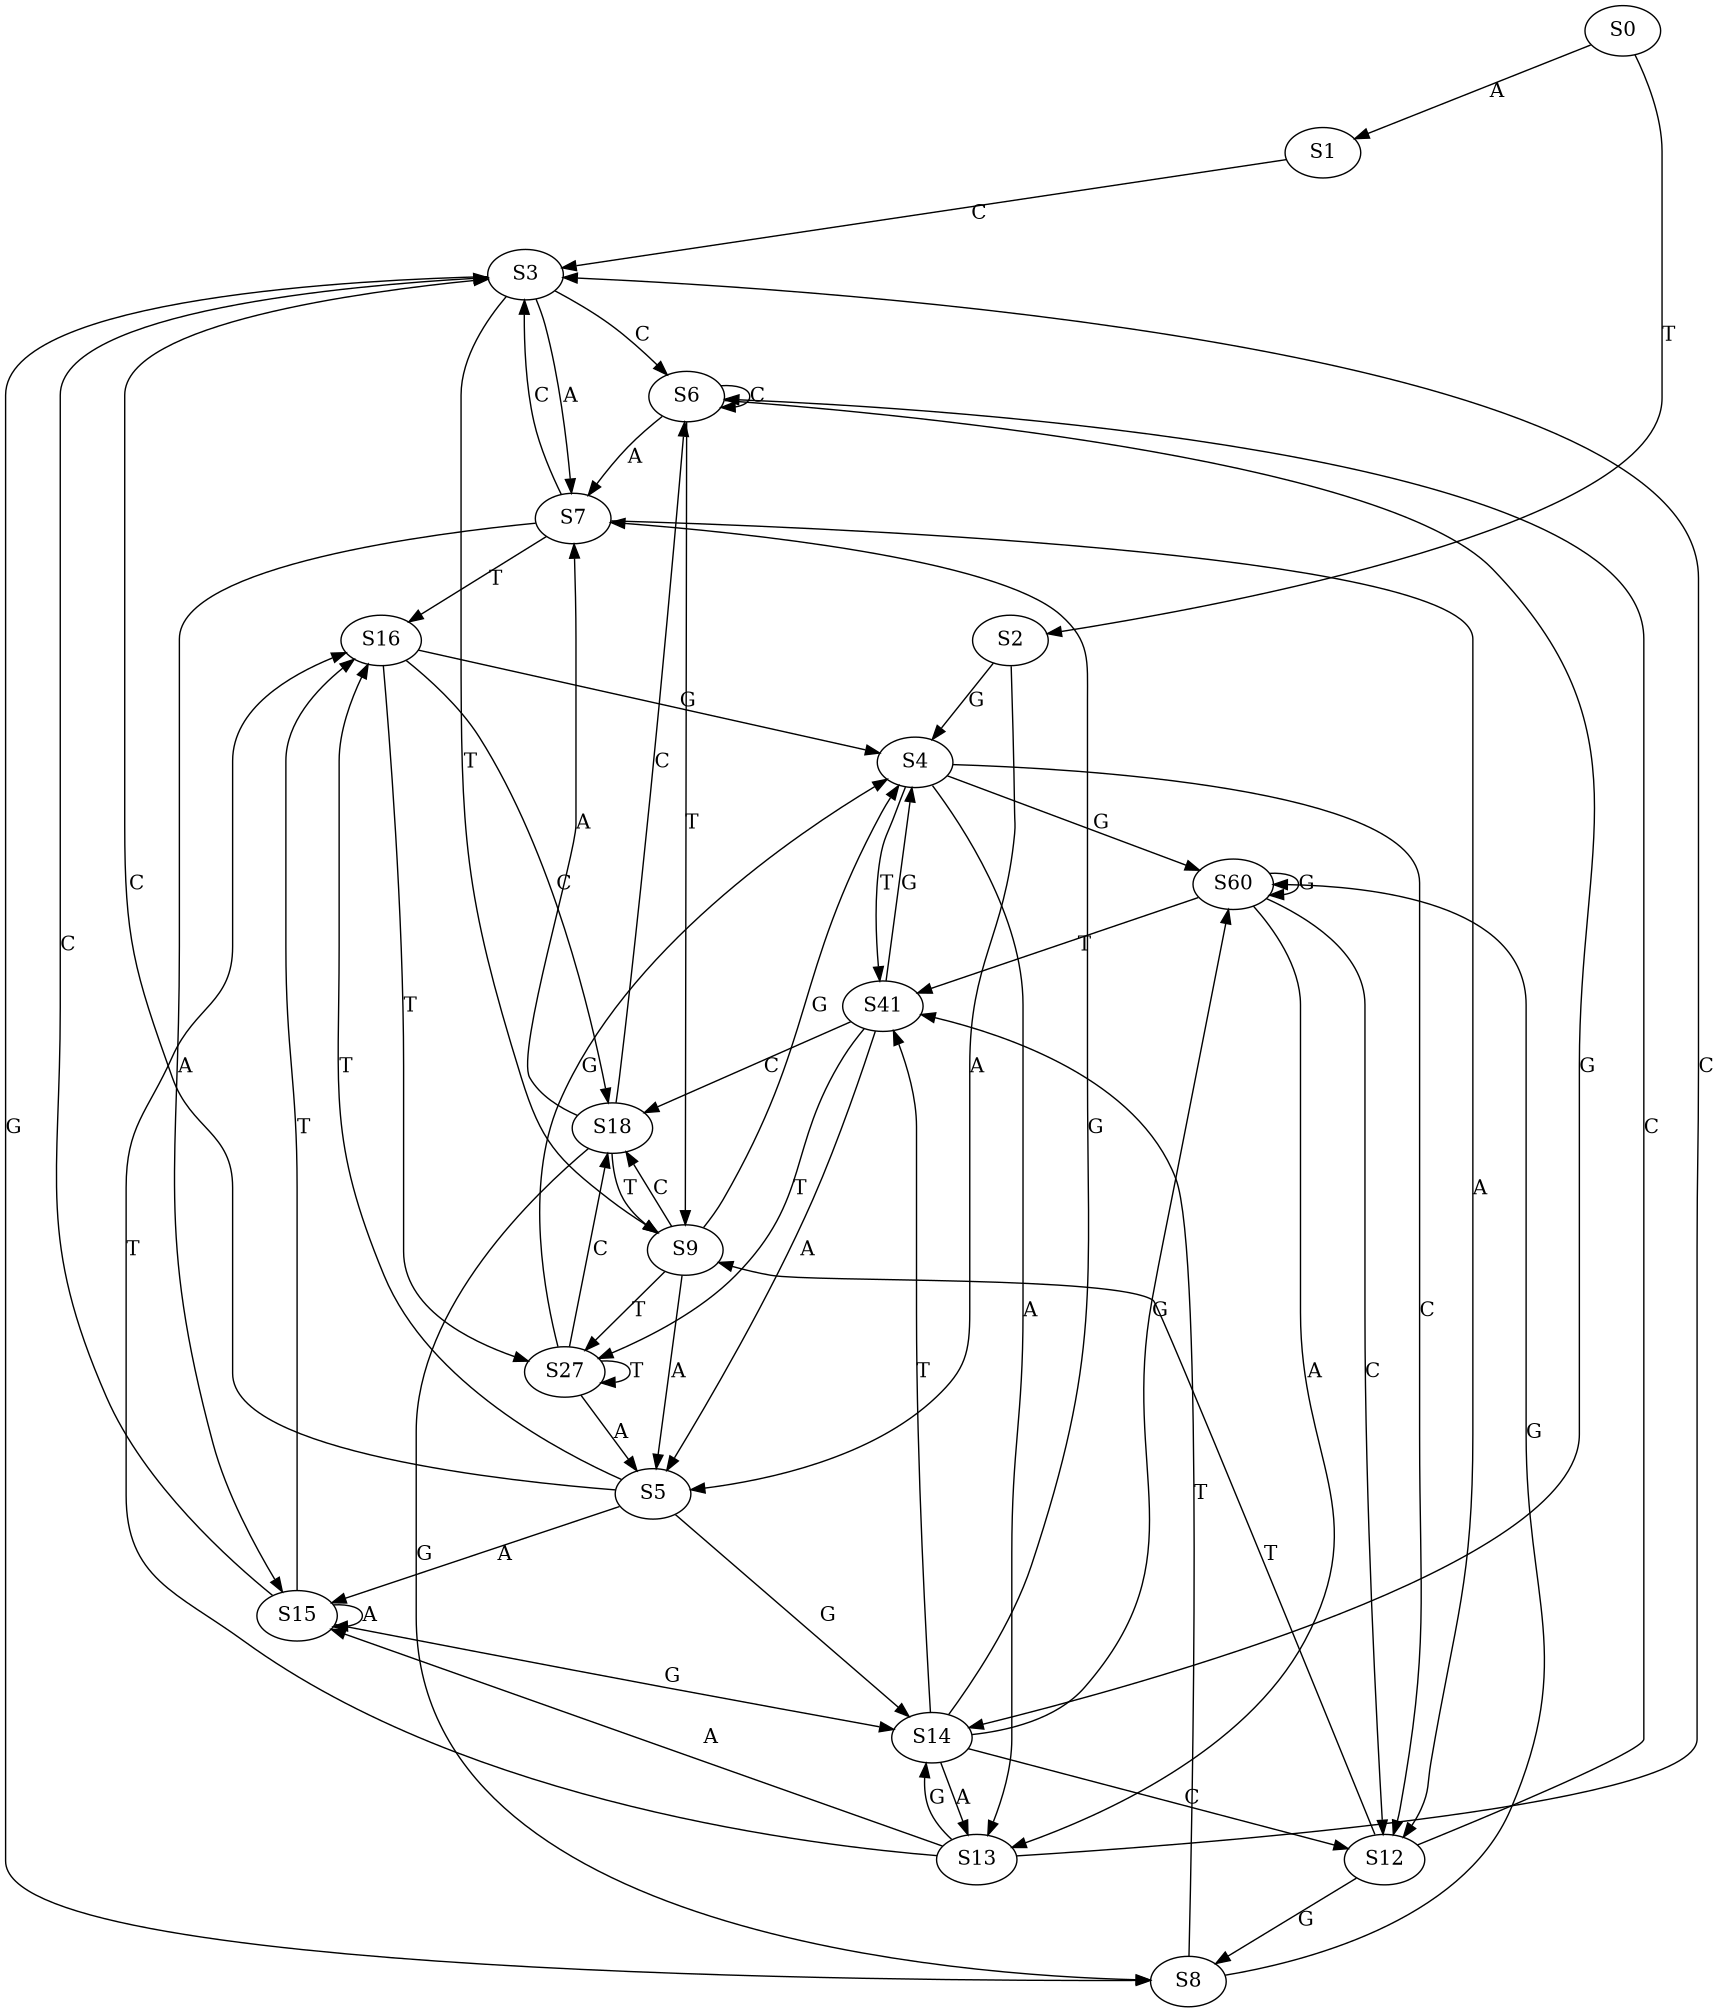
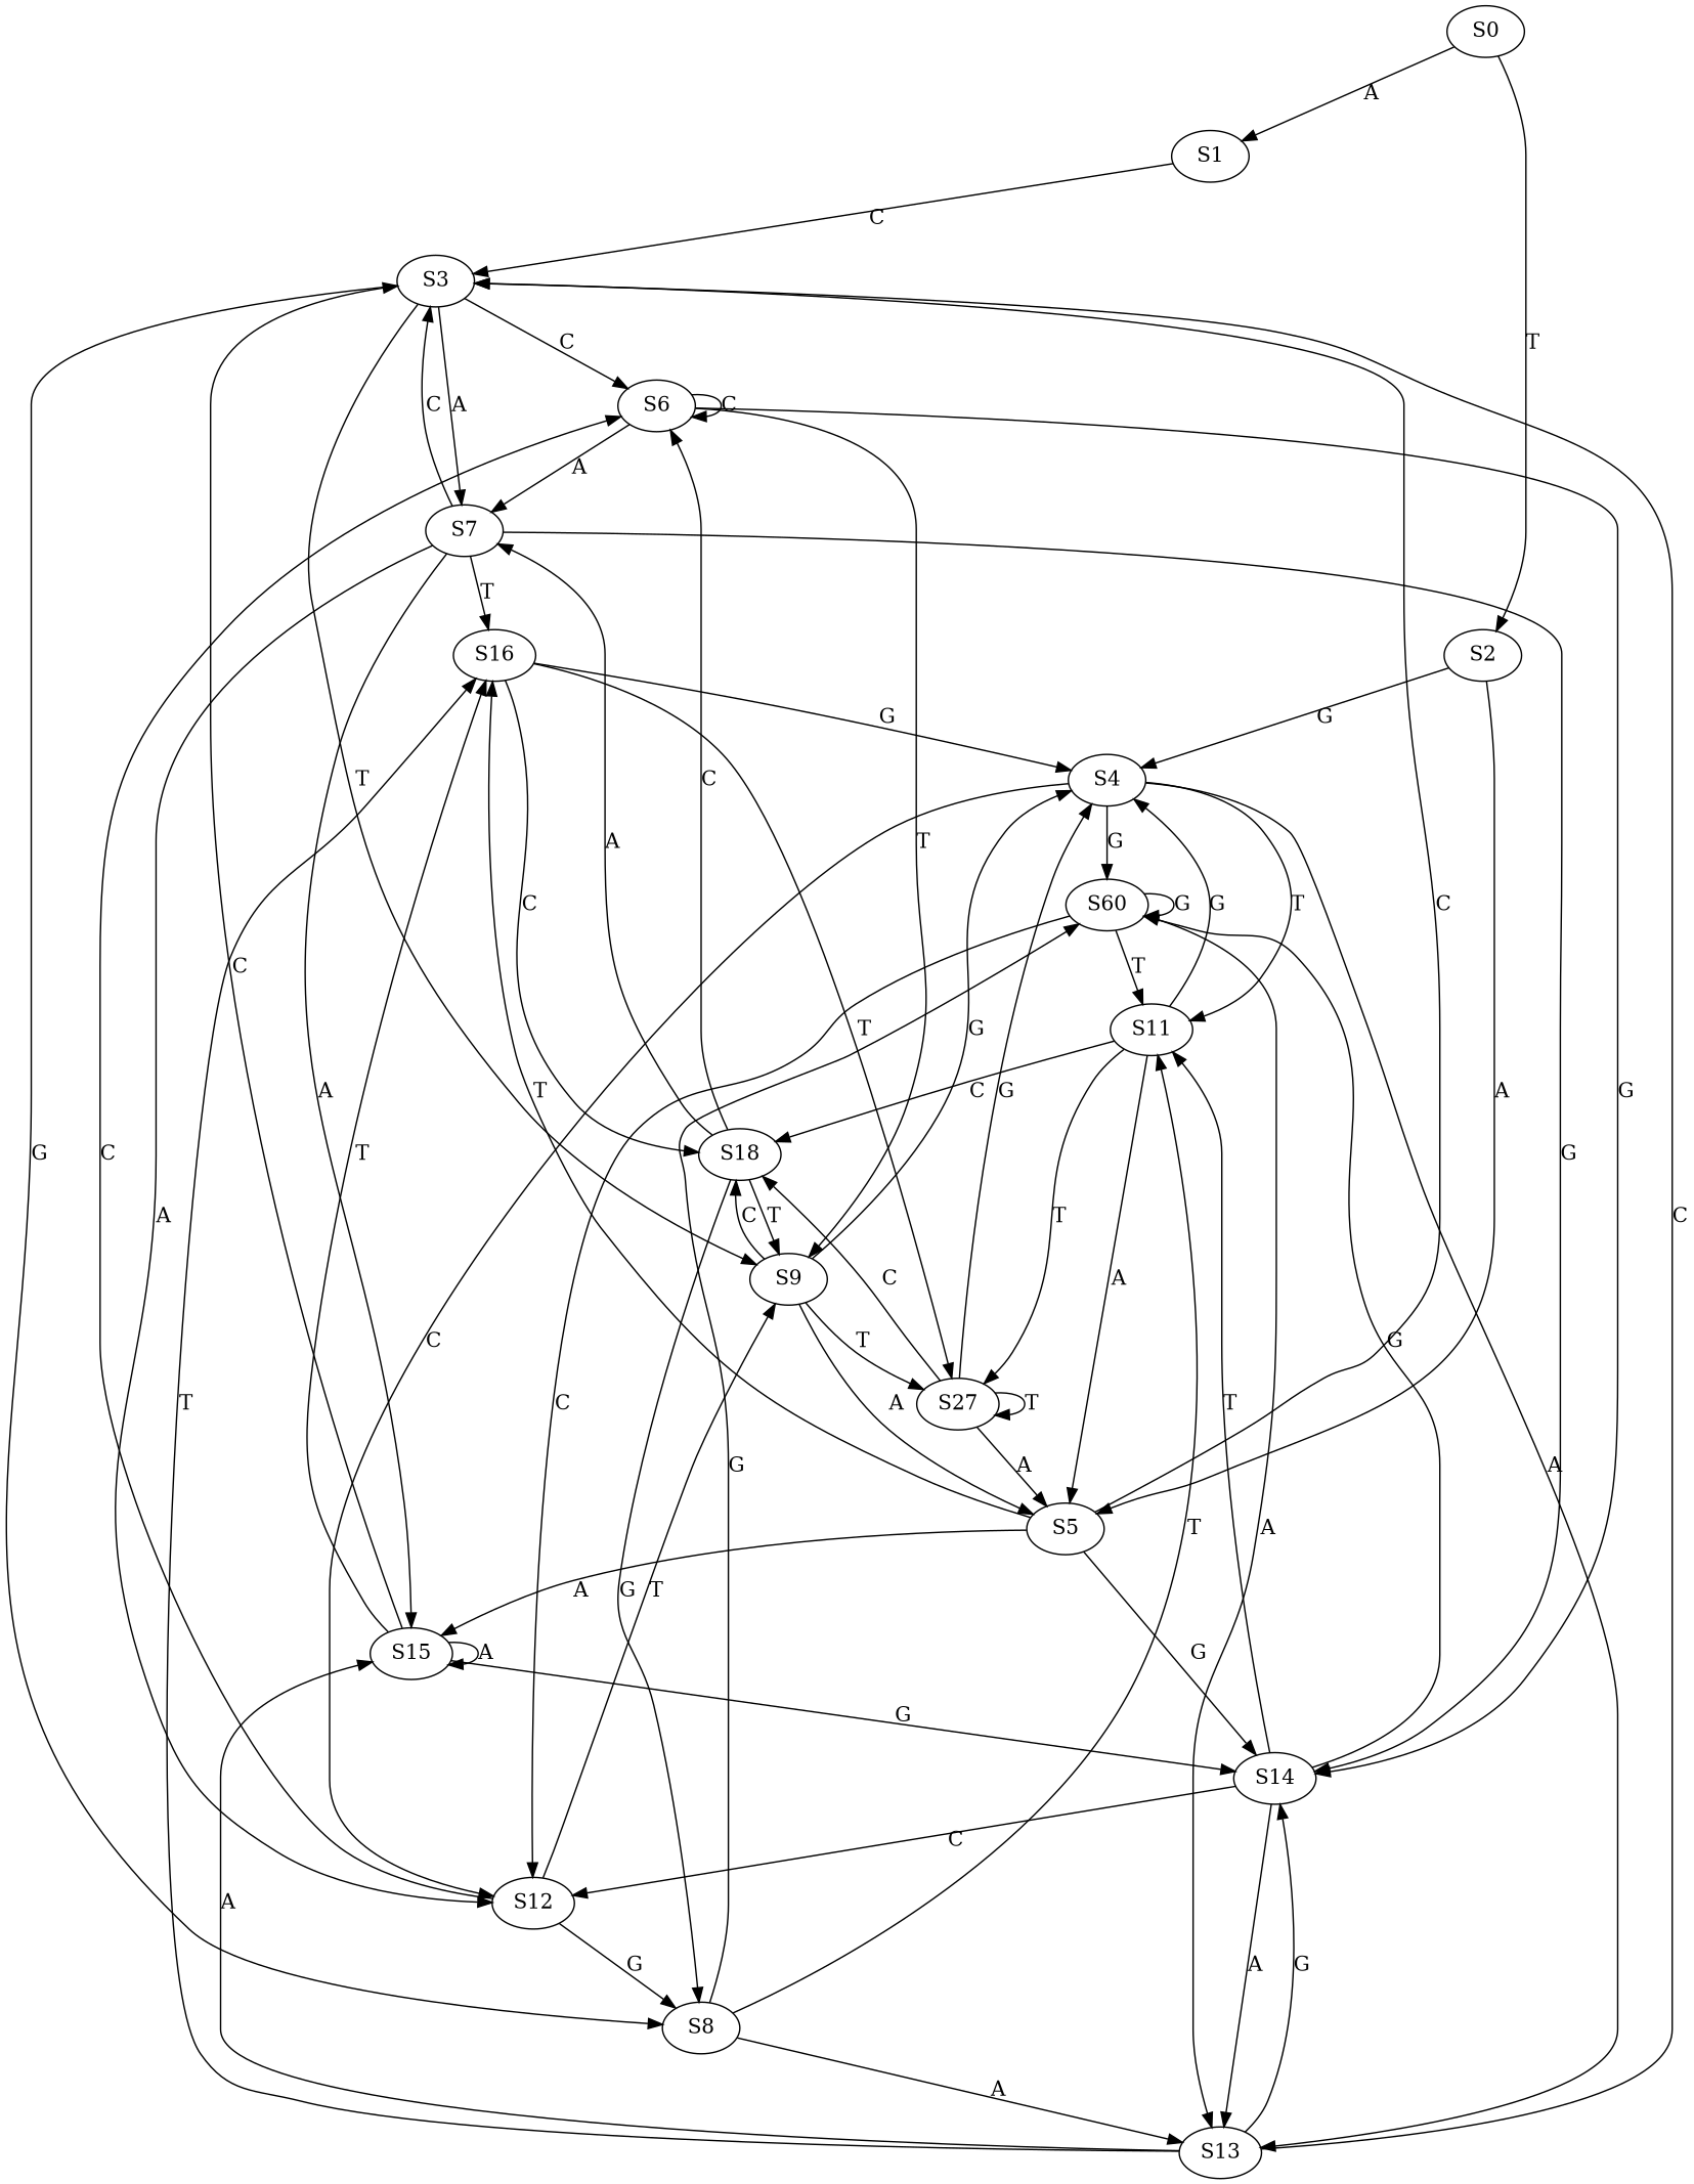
  strict digraph {
    S0
    S1
    S2
    S3
    S4
    S5
    S6
    S7
    S8
    S9
    n11 [label=S60]
-   S11 [label=S41]
+   S11
    S12
    S13
    S14
    S15
    S16
    n18 [label=S27]
    S18
    S0 -> S1 [label=A]
    S0 -> S2 [label=T]
    S1 -> S3 [label=C]
    S2 -> S4 [label=G]
    S2 -> S5 [label=A]
    S3 -> S6 [label=C]
    S3 -> S7 [label=A]
    S3 -> S8 [label=G]
    S3 -> S9 [label=T]
    S4 -> n11 [label=G]
    S4 -> S11 [label=T]
    S4 -> S12 [label=C]
    S4 -> S13 [label=A]
    S5 -> S3 [label=C]
    S5 -> S14 [label=G]
    S5 -> S15 [label=A]
    S5 -> S16 [label=T]
    S6 -> S6 [label=C]
    S6 -> S7 [label=A]
    S6 -> S9 [label=T]
    S6 -> S14 [label=G]
    S7 -> S3 [label=C]
    S7 -> S12 [label=A]
-   S14 -> S7 [label=G]
+   S7 -> S14 [label=G]
    S7 -> S15 [label=A]
    S7 -> S16 [label=T]
    S8 -> n11 [label=G]
    S8 -> S11 [label=T]
+   S8 -> S13 [label=A]
    S9 -> S4 [label=G]
    S9 -> S5 [label=A]
    S9 -> n18 [label=T]
    S9 -> S18 [label=C]
    n11 -> n11 [label=G]
    n11 -> S11 [label=T]
    n11 -> S12 [label=C]
    n11 -> S13 [label=A]
    S11 -> S4 [label=G]
    S11 -> S5 [label=A]
    S11 -> n18 [label=T]
    S11 -> S18 [label=C]
    S12 -> S6 [label=C]
    S12 -> S8 [label=G]
    S12 -> S9 [label=T]
    S13 -> S3 [label=C]
    S13 -> S14 [label=G]
    S13 -> S15 [label=A]
    S13 -> S16 [label=T]
    S14 -> n11 [label=G]
    S14 -> S11 [label=T]
    S14 -> S12 [label=C]
    S14 -> S13 [label=A]
    S15 -> S3 [label=C]
    S15 -> S14 [label=G]
    S15 -> S15 [label=A]
    S15 -> S16 [label=T]
    S16 -> S4 [label=G]
    S16 -> n18 [label=T]
    S16 -> S18 [label=C]
    n18 -> S4 [label=G]
    n18 -> S5 [label=A]
    n18 -> n18 [label=T]
    n18 -> S18 [label=C]
    S18 -> S6 [label=C]
    S18 -> S7 [label=A]
    S18 -> S8 [label=G]
    S18 -> S9 [label=T]
  }
